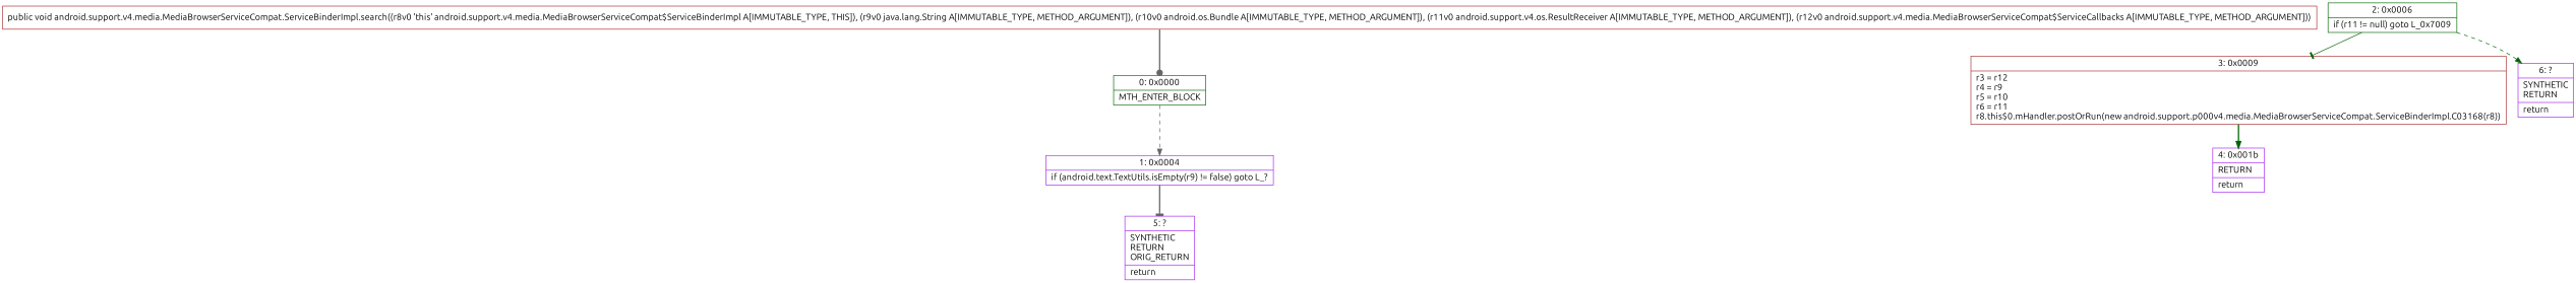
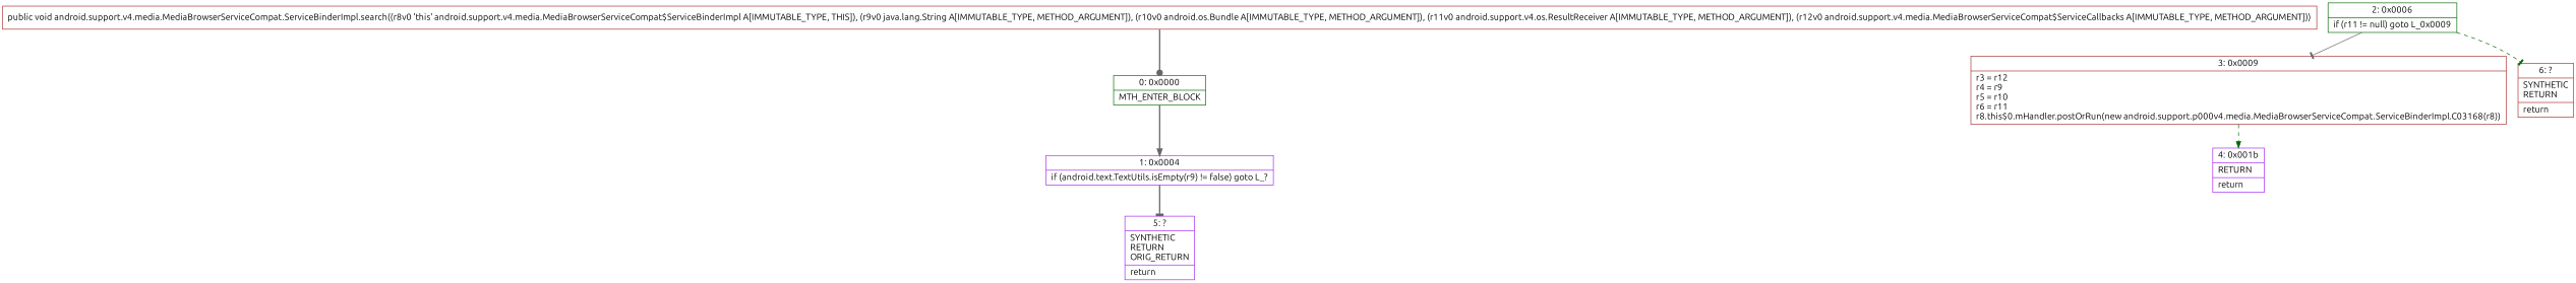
  digraph {
    fontname=Ubuntu
    node [color=purple fontname=Ubuntu shape=record]
    edge [arrowhead=tee color=gray40 fontname=Ubuntu style=bold]
    n1 [color=darkgreen label="{0\:\ 0x0000|MTH_ENTER_BLOCK\l}"]
    n2 [label="{1\:\ 0x0004|if (android.text.TextUtils.isEmpty(r9) != false) goto L_?\l}"]
    n3 [label="{5\:\ ?|SYNTHETIC\lRETURN\lORIG_RETURN\l|return\l}"]
-   n4 [color=darkgreen label="{2\:\ 0x0006|if (r11 != null) goto L_0x7009\l}"]
+   n4 [color=darkgreen label="{2\:\ 0x0006|if (r11 != null) goto L_0x0009\l}"]
    n5 [color=brown label="{3\:\ 0x0009|r3 = r12\lr4 = r9\lr5 = r10\lr6 = r11\lr8.this$0.mHandler.postOrRun(new android.support.p000v4.media.MediaBrowserServiceCompat.ServiceBinderImpl.C03168(r8))\l}"]
-   n6 [label="{6\:\ ?|SYNTHETIC\lRETURN\l|return\l}"]
+   n6 [color=brown label="{6\:\ ?|SYNTHETIC\lRETURN\l|return\l}"]
    n7 [label="{4\:\ 0x001b|RETURN\l|return\l}"]
    n8 [color=brown label="{public void android.support.v4.media.MediaBrowserServiceCompat.ServiceBinderImpl.search((r8v0 'this' android.support.v4.media.MediaBrowserServiceCompat$ServiceBinderImpl A[IMMUTABLE_TYPE, THIS]), (r9v0 java.lang.String A[IMMUTABLE_TYPE, METHOD_ARGUMENT]), (r10v0 android.os.Bundle A[IMMUTABLE_TYPE, METHOD_ARGUMENT]), (r11v0 android.support.v4.os.ResultReceiver A[IMMUTABLE_TYPE, METHOD_ARGUMENT]), (r12v0 android.support.v4.media.MediaBrowserServiceCompat$ServiceCallbacks A[IMMUTABLE_TYPE, METHOD_ARGUMENT])) }"]
-   n1 -> n2 [arrowhead=normal style=dashed]
+   n1 -> n2 [arrowhead=normal]
    n2 -> n3
-   n4 -> n5 [color=darkgreen style=solid]
-   n4 -> n6 [arrowhead=normal color=darkgreen style=dashed]
-   n5 -> n7 [arrowhead=normal color=darkgreen]
+   n4 -> n5 [style=solid]
+   n4 -> n6 [color=darkgreen style=dashed]
+   n5 -> n7 [arrowhead=normal color=darkgreen style=dashed]
    n8 -> n1 [arrowhead=dot]
  }
